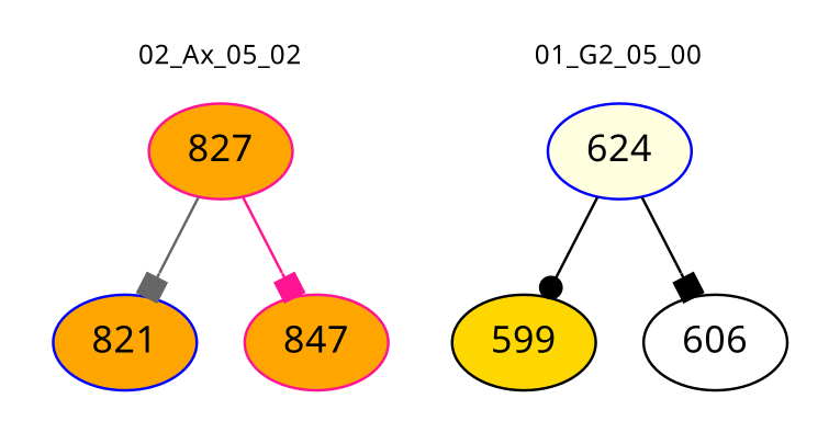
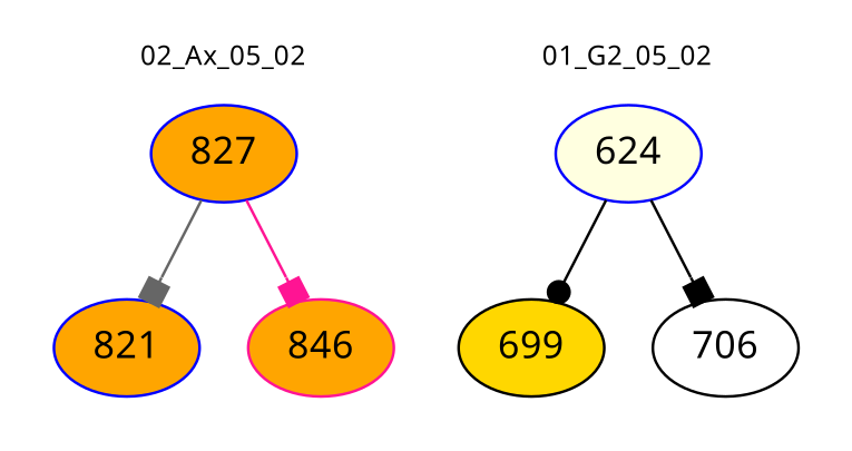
  digraph {
    fontname="Noto Sans"
    node [color=deeppink fillcolor=orange fontname="Noto Sans" style=filled]
    edge [arrowhead=box color=black fontname="Noto Sans"]
-   n1 [label=827]
+   n1 [color=blue label=827]
    n2 [color=blue label=821]
-   n3 [label=847]
+   n3 [label=846]
    n4 [color=blue fillcolor=lightyellow label=624]
-   n5 [color=black fillcolor=gold label=599]
-   n6 [color=black fillcolor=white label=606]
+   n5 [color=black fillcolor=gold label=699]
+   n6 [color=black fillcolor=white label=706]
    subgraph cluster_1 {
      color=white
      fontsize=10
      label="02_Ax_05_02"
      n1
      n2
      n3
    }
    subgraph cluster_2 {
      color=white
      fontsize=10
-     label="01_G2_05_00"
+     label="01_G2_05_02"
      n4
      n5
      n6
    }
    n1 -> n2 [color=gray40]
    n1 -> n3 [color=deeppink]
    n4 -> n5 [arrowhead=dot]
    n4 -> n6
  }
